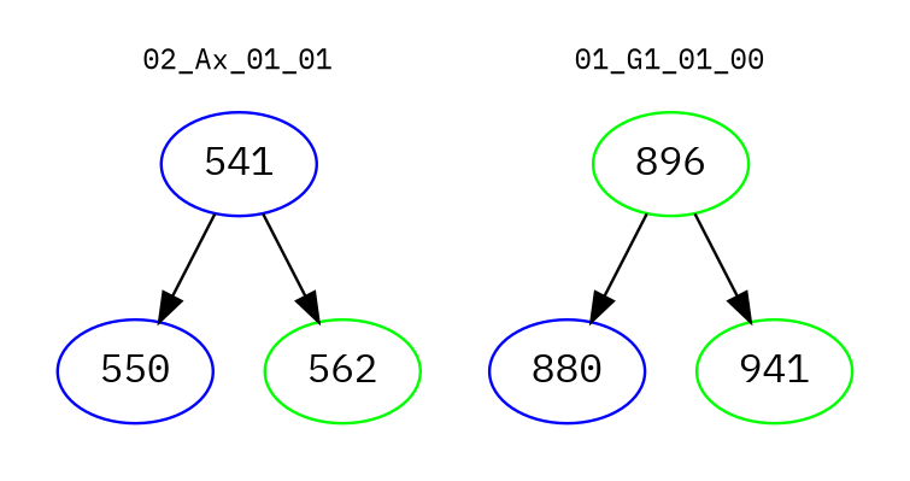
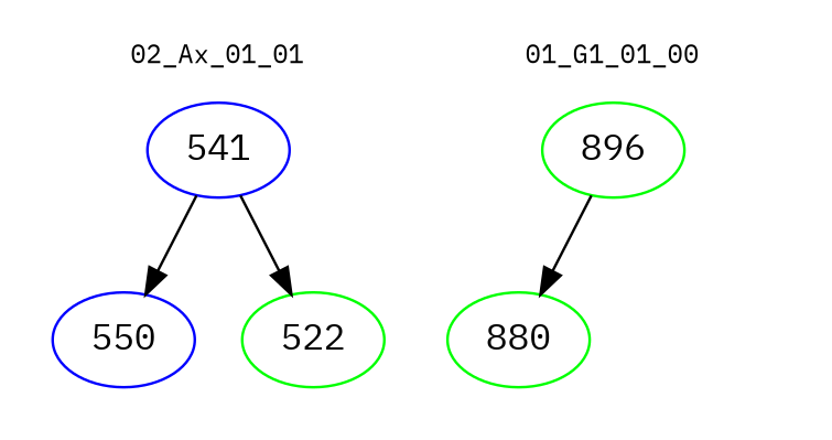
  digraph {
    fontname="IBM Plex Mono"
    node [color=green fontname="IBM Plex Mono"]
    edge [color=black fontname="IBM Plex Mono"]
    n1 [color=blue label=541]
    n2 [color=blue label=550]
-   n3 [label=562]
+   n3 [label=522]
    n4 [label=896]
-   n5 [color=blue label=880]
-   n6 [label=941]
+   n5 [label=880]
    subgraph cluster_1 {
      color=white
      fontsize=10
      label="02_Ax_01_01"
      n1
      n2
      n3
    }
    subgraph cluster_2 {
      color=white
      fontsize=10
      label="01_G1_01_00"
      n4
      n5
-     n6
    }
    n1 -> n2
    n1 -> n3
    n4 -> n5
-   n4 -> n6
  }
